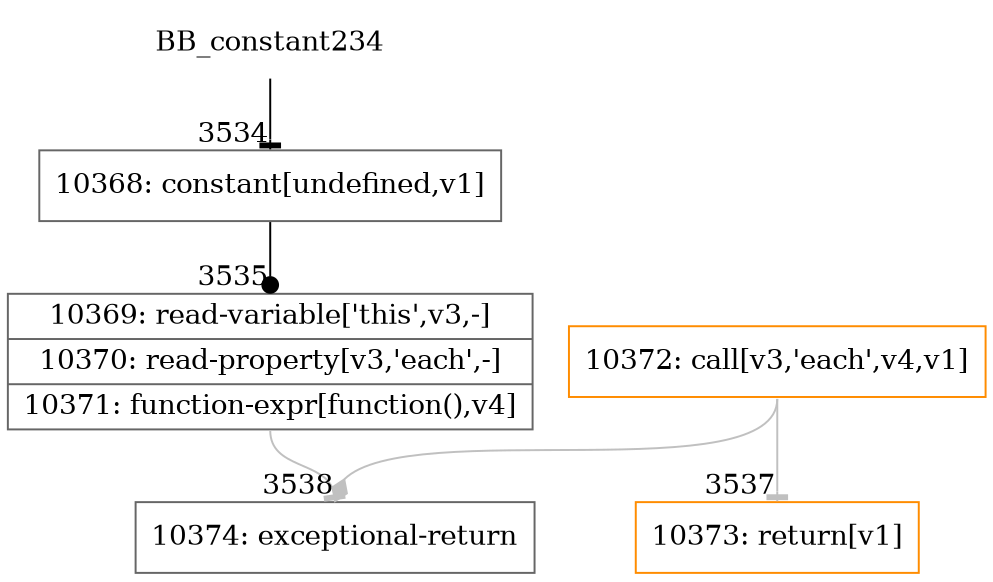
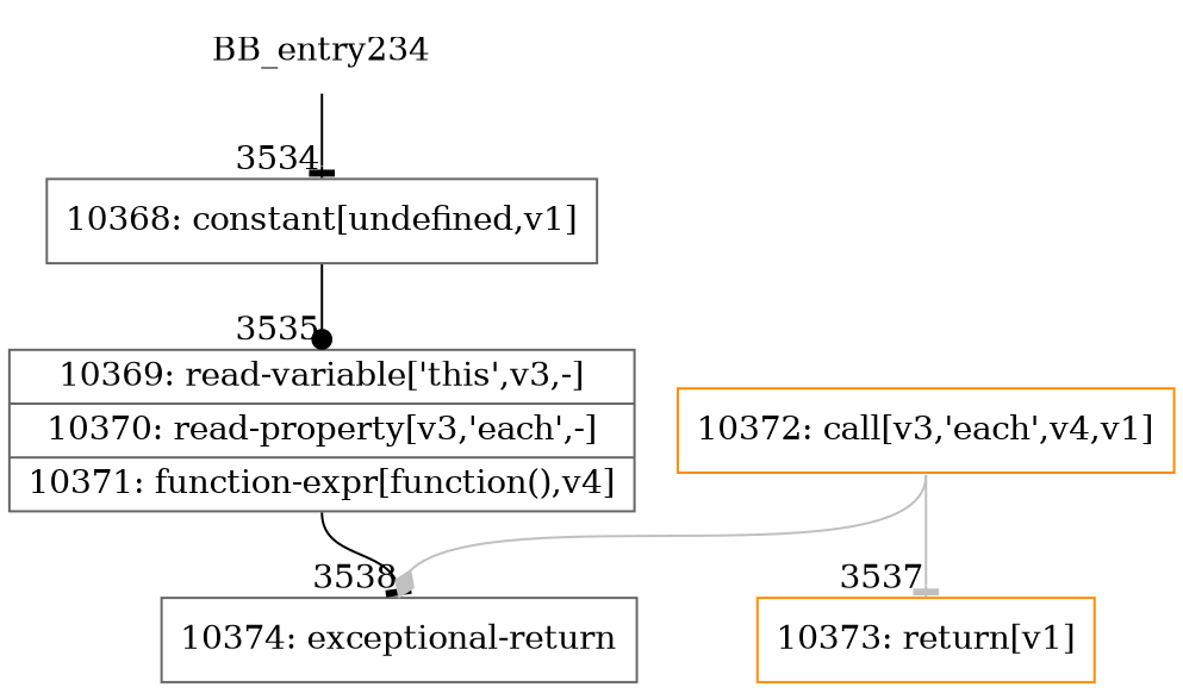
  digraph {
    rankdir=TD
    node [color=darkorange shape=record]
    edge [arrowhead=tee headport=n tailport=s color=gray]
-   BB_entry234 [shape=none label=BB_constant234]
+   BB_entry234 [shape=none]
    n2 [color=gray40 label="{10368: constant[undefined,v1]}"]
    n3 [color=gray40 label="{10369: read-variable['this',v3,-]|10370: read-property[v3,'each',-]|10371: function-expr[function(),v4]}"]
    n4 [color=gray40 label="{10374: exceptional-return}"]
    n5 [label="{10372: call[v3,'each',v4,v1]}"]
    n6 [label="{10373: return[v1]}"]
    BB_entry234 -> n2 [headlabel="    3534" color=""]
    n2 -> n3 [arrowhead=dot headlabel="      3535" color=""]
-   n3 -> n4 [headlabel="      3538"]
+   n3 -> n4 [color=black headlabel="      3538"]
    n5 -> n4 [arrowhead=diamond]
    n5 -> n6 [headlabel="      3537"]
  }
